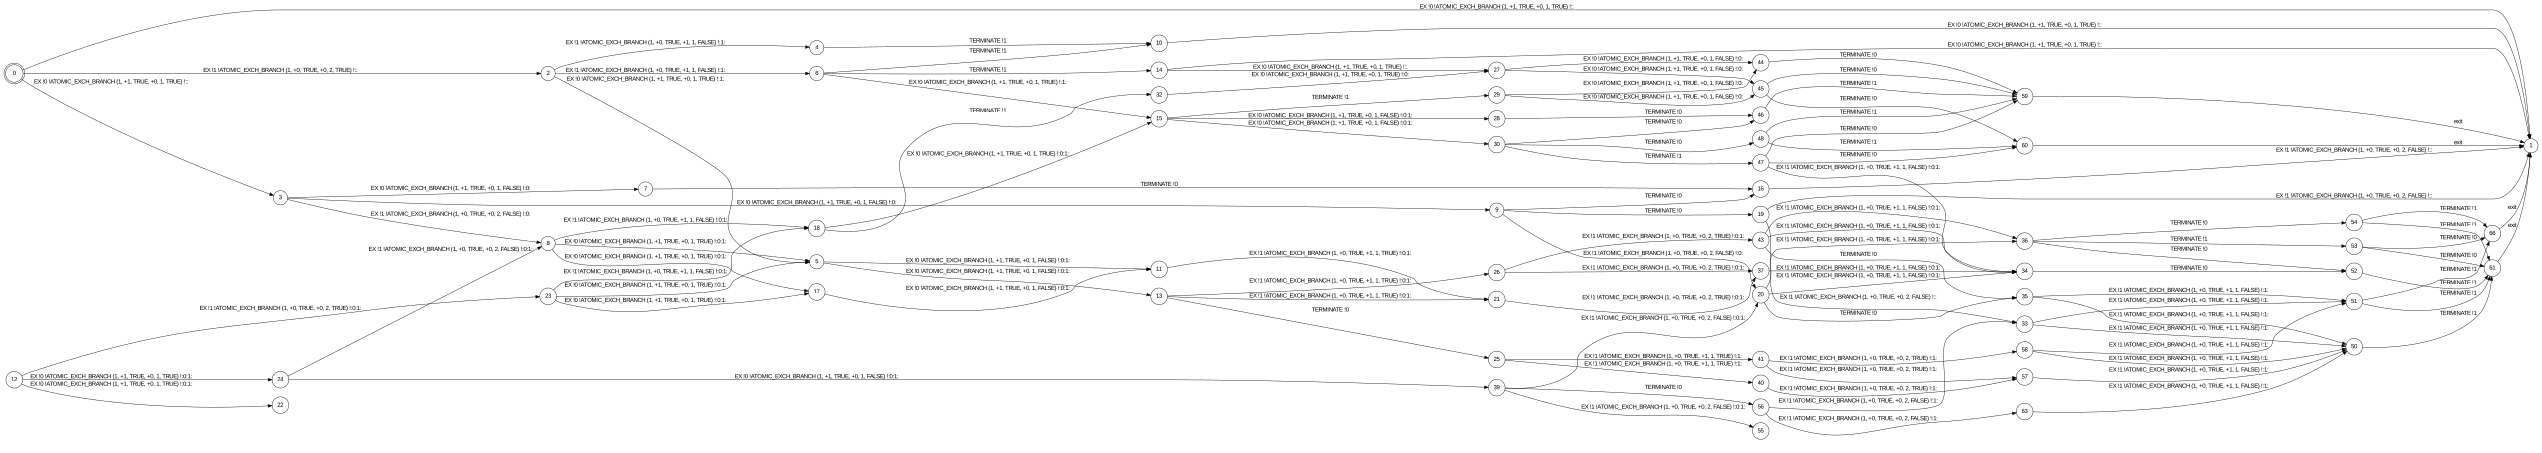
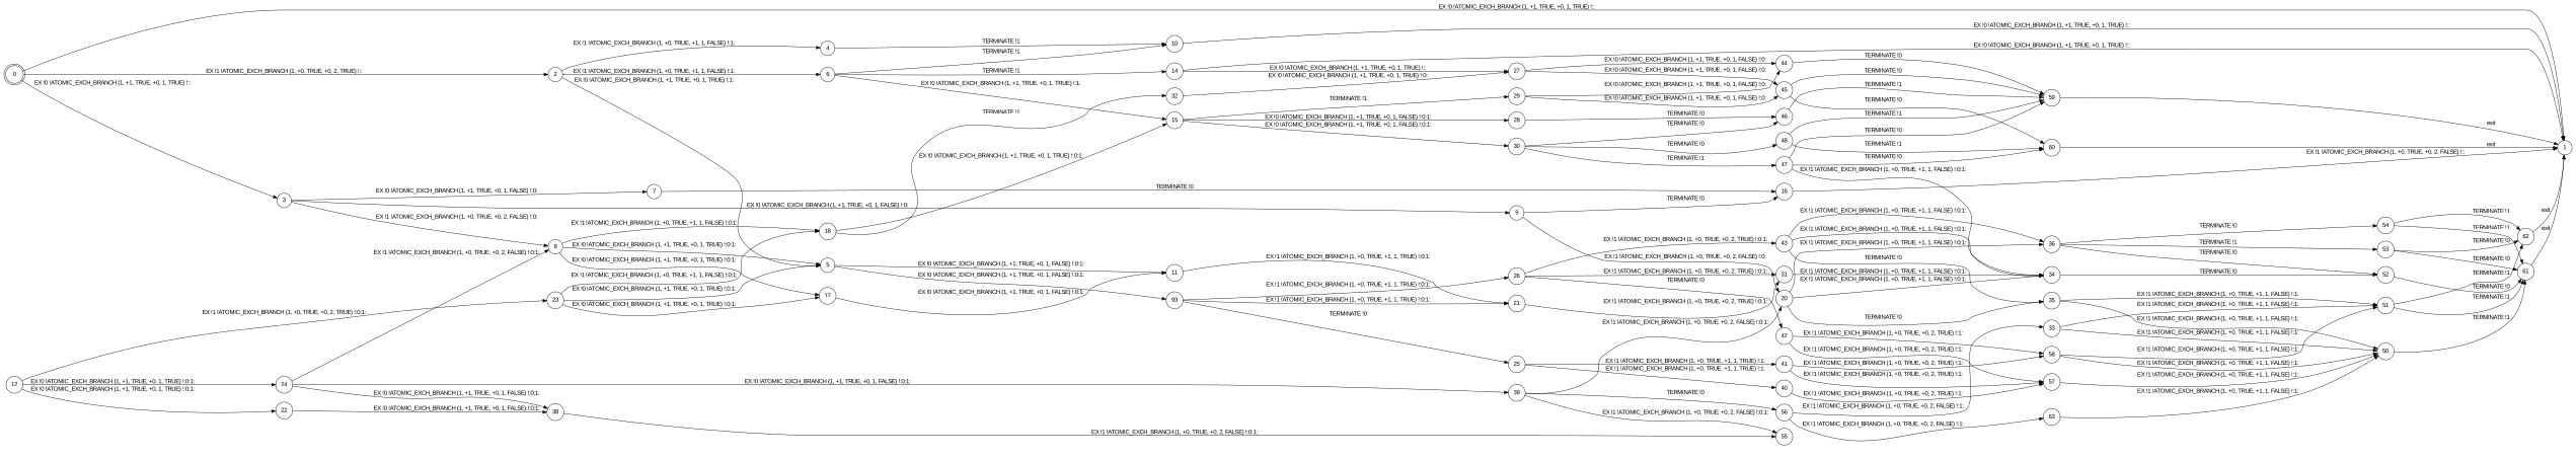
  digraph {
    fontname="Liberation Sans"
    rankdir=LR
    node [fontname="Liberation Sans" shape=circle]
    edge [fontname="Liberation Sans"]
    0 [peripheries=2]
    1
    2
    3
    4
    5
    6
    7
    8
    9
    10
    11
-   13
+   13 [label=93]
    14
    15
    16
    17
    18
-   19
    20
    21
    12
    22
    23
    24
    25
    26
    27
    28
    29
    30
    32
    33
    34
    35
    36
-   37
+   37 [label=31]
+   38
    39
    40
    41
+   42
    43
    44
    45
    46
    47
    48
    50
    51
    52
    53
    54
    55
    56
    57
    58
    59
    60
    61
-   62 [label=66]
+   62
    63
    0 -> 1 [label="EX !0 !ATOMIC_EXCH_BRANCH (1, +1, TRUE, +0, 1, TRUE) !::"]
    0 -> 2 [label="EX !1 !ATOMIC_EXCH_BRANCH (1, +0, TRUE, +0, 2, TRUE) !::"]
    0 -> 3 [label="EX !0 !ATOMIC_EXCH_BRANCH (1, +1, TRUE, +0, 1, TRUE) !::"]
    2 -> 4 [label="EX !1 !ATOMIC_EXCH_BRANCH (1, +0, TRUE, +1, 1, FALSE) !:1:"]
    2 -> 5 [label="EX !0 !ATOMIC_EXCH_BRANCH (1, +1, TRUE, +0, 1, TRUE) !:1:"]
    2 -> 6 [label="EX !1 !ATOMIC_EXCH_BRANCH (1, +0, TRUE, +1, 1, FALSE) !:1:"]
    3 -> 7 [label="EX !0 !ATOMIC_EXCH_BRANCH (1, +1, TRUE, +0, 1, FALSE) !:0:"]
    3 -> 8 [label="EX !1 !ATOMIC_EXCH_BRANCH (1, +0, TRUE, +0, 2, FALSE) !:0:"]
    3 -> 9 [label="EX !0 !ATOMIC_EXCH_BRANCH (1, +1, TRUE, +0, 1, FALSE) !:0:"]
    4 -> 10 [label="TERMINATE !1"]
    5 -> 11 [label="EX !0 !ATOMIC_EXCH_BRANCH (1, +1, TRUE, +0, 1, FALSE) !:0:1:"]
    5 -> 13 [label="EX !0 !ATOMIC_EXCH_BRANCH (1, +1, TRUE, +0, 1, FALSE) !:0:1:"]
    6 -> 10 [label="TERMINATE !1"]
    6 -> 14 [label="TERMINATE !1"]
    6 -> 15 [label="EX !0 !ATOMIC_EXCH_BRANCH (1, +1, TRUE, +0, 1, TRUE) !:1:"]
    7 -> 16 [label="TERMINATE !0"]
    8 -> 5 [label="EX !0 !ATOMIC_EXCH_BRANCH (1, +1, TRUE, +0, 1, TRUE) !:0:1:"]
    8 -> 17 [label="EX !0 !ATOMIC_EXCH_BRANCH (1, +1, TRUE, +0, 1, TRUE) !:0:1:"]
    8 -> 18 [label="EX !1 !ATOMIC_EXCH_BRANCH (1, +0, TRUE, +1, 1, FALSE) !:0:1:"]
    9 -> 16 [label="TERMINATE !0"]
-   9 -> 19 [label="TERMINATE !0"]
    9 -> 20 [label="EX !1 !ATOMIC_EXCH_BRANCH (1, +0, TRUE, +0, 2, FALSE) !:0:"]
    10 -> 1 [label="EX !0 !ATOMIC_EXCH_BRANCH (1, +1, TRUE, +0, 1, TRUE) !::"]
    11 -> 21 [label="EX !1 !ATOMIC_EXCH_BRANCH (1, +0, TRUE, +1, 1, TRUE) !:0:1:"]
    13 -> 21 [label="EX !1 !ATOMIC_EXCH_BRANCH (1, +0, TRUE, +1, 1, TRUE) !:0:1:"]
    13 -> 25 [label="TERMINATE !0"]
    13 -> 26 [label="EX !1 !ATOMIC_EXCH_BRANCH (1, +0, TRUE, +1, 1, TRUE) !:0:1:"]
    14 -> 1 [label="EX !0 !ATOMIC_EXCH_BRANCH (1, +1, TRUE, +0, 1, TRUE) !::"]
    14 -> 27 [label="EX !0 !ATOMIC_EXCH_BRANCH (1, +1, TRUE, +0, 1, TRUE) !::"]
    15 -> 28 [label="EX !0 !ATOMIC_EXCH_BRANCH (1, +1, TRUE, +0, 1, FALSE) !:0:1:"]
    15 -> 29 [label="TERMINATE !1"]
    15 -> 30 [label="EX !0 !ATOMIC_EXCH_BRANCH (1, +1, TRUE, +0, 1, FALSE) !:0:1:"]
    16 -> 1 [label="EX !1 !ATOMIC_EXCH_BRANCH (1, +0, TRUE, +0, 2, FALSE) !::"]
    17 -> 11 [label="EX !0 !ATOMIC_EXCH_BRANCH (1, +1, TRUE, +0, 1, FALSE) !:0:1:"]
    18 -> 15 [label="EX !0 !ATOMIC_EXCH_BRANCH (1, +1, TRUE, +0, 1, TRUE) !:0:1:"]
    18 -> 32 [label="TERMINATE !1"]
-   19 -> 1 [label="EX !1 !ATOMIC_EXCH_BRANCH (1, +0, TRUE, +0, 2, FALSE) !::"]
-   19 -> 33 [label="EX !1 !ATOMIC_EXCH_BRANCH (1, +0, TRUE, +0, 2, FALSE) !::"]
    20 -> 34 [label="EX !1 !ATOMIC_EXCH_BRANCH (1, +0, TRUE, +1, 1, FALSE) !:0:1:"]
    20 -> 35 [label="TERMINATE !0"]
    20 -> 36 [label="EX !1 !ATOMIC_EXCH_BRANCH (1, +0, TRUE, +1, 1, FALSE) !:0:1:"]
    21 -> 37 [label="EX !1 !ATOMIC_EXCH_BRANCH (1, +0, TRUE, +0, 2, TRUE) !:0:1:"]
    12 -> 22 [label="EX !0 !ATOMIC_EXCH_BRANCH (1, +1, TRUE, +0, 1, TRUE) !:0:1:"]
    12 -> 23 [label="EX !1 !ATOMIC_EXCH_BRANCH (1, +0, TRUE, +0, 2, TRUE) !:0:1:"]
    12 -> 24 [label="EX !0 !ATOMIC_EXCH_BRANCH (1, +1, TRUE, +0, 1, TRUE) !:0:1:"]
+   22 -> 38 [label="EX !0 !ATOMIC_EXCH_BRANCH (1, +1, TRUE, +0, 1, FALSE) !:0:1:"]
    23 -> 5 [label="EX !0 !ATOMIC_EXCH_BRANCH (1, +1, TRUE, +0, 1, TRUE) !:0:1:"]
    23 -> 17 [label="EX !0 !ATOMIC_EXCH_BRANCH (1, +1, TRUE, +0, 1, TRUE) !:0:1:"]
    23 -> 18 [label="EX !1 !ATOMIC_EXCH_BRANCH (1, +0, TRUE, +1, 1, FALSE) !:0:1:"]
    24 -> 8 [label="EX !1 !ATOMIC_EXCH_BRANCH (1, +0, TRUE, +0, 2, FALSE) !:0:1:"]
+   24 -> 38 [label="EX !0 !ATOMIC_EXCH_BRANCH (1, +1, TRUE, +0, 1, FALSE) !:0:1:"]
    24 -> 39 [label="EX !0 !ATOMIC_EXCH_BRANCH (1, +1, TRUE, +0, 1, FALSE) !:0:1:"]
    25 -> 40 [label="EX !1 !ATOMIC_EXCH_BRANCH (1, +0, TRUE, +1, 1, TRUE) !:1:"]
    25 -> 41 [label="EX !1 !ATOMIC_EXCH_BRANCH (1, +0, TRUE, +1, 1, TRUE) !:1:"]
    26 -> 37 [label="EX !1 !ATOMIC_EXCH_BRANCH (1, +0, TRUE, +0, 2, TRUE) !:0:1:"]
+   26 -> 42 [label="TERMINATE !0"]
    26 -> 43 [label="EX !1 !ATOMIC_EXCH_BRANCH (1, +0, TRUE, +0, 2, TRUE) !:0:1:"]
    27 -> 44 [label="EX !0 !ATOMIC_EXCH_BRANCH (1, +1, TRUE, +0, 1, FALSE) !:0:"]
    27 -> 45 [label="EX !0 !ATOMIC_EXCH_BRANCH (1, +1, TRUE, +0, 1, FALSE) !:0:"]
    28 -> 46 [label="TERMINATE !0"]
    29 -> 44 [label="EX !0 !ATOMIC_EXCH_BRANCH (1, +1, TRUE, +0, 1, FALSE) !:0:"]
    29 -> 45 [label="EX !0 !ATOMIC_EXCH_BRANCH (1, +1, TRUE, +0, 1, FALSE) !:0:"]
    30 -> 46 [label="TERMINATE !0"]
    30 -> 47 [label="TERMINATE !1"]
    30 -> 48 [label="TERMINATE !0"]
    32 -> 27 [label="EX !0 !ATOMIC_EXCH_BRANCH (1, +1, TRUE, +0, 1, TRUE) !:0:"]
    33 -> 50 [label="EX !1 !ATOMIC_EXCH_BRANCH (1, +0, TRUE, +1, 1, FALSE) !:1:"]
    33 -> 51 [label="EX !1 !ATOMIC_EXCH_BRANCH (1, +0, TRUE, +1, 1, FALSE) !:1:"]
    34 -> 52 [label="TERMINATE !0"]
    35 -> 50 [label="EX !1 !ATOMIC_EXCH_BRANCH (1, +0, TRUE, +1, 1, FALSE) !:1:"]
    35 -> 51 [label="EX !1 !ATOMIC_EXCH_BRANCH (1, +0, TRUE, +1, 1, FALSE) !:1:"]
    36 -> 52 [label="TERMINATE !0"]
    36 -> 53 [label="TERMINATE !1"]
    36 -> 54 [label="TERMINATE !0"]
    37 -> 34 [label="EX !1 !ATOMIC_EXCH_BRANCH (1, +0, TRUE, +1, 1, FALSE) !:0:1:"]
+   38 -> 55 [label="EX !1 !ATOMIC_EXCH_BRANCH (1, +0, TRUE, +0, 2, FALSE) !:0:1:"]
    39 -> 20 [label="EX !1 !ATOMIC_EXCH_BRANCH (1, +0, TRUE, +0, 2, FALSE) !:0:1:"]
    39 -> 55 [label="EX !1 !ATOMIC_EXCH_BRANCH (1, +0, TRUE, +0, 2, FALSE) !:0:1:"]
    39 -> 56 [label="TERMINATE !0"]
    40 -> 57 [label="EX !1 !ATOMIC_EXCH_BRANCH (1, +0, TRUE, +0, 2, TRUE) !:1:"]
    41 -> 57 [label="EX !1 !ATOMIC_EXCH_BRANCH (1, +0, TRUE, +0, 2, TRUE) !:1:"]
    41 -> 58 [label="EX !1 !ATOMIC_EXCH_BRANCH (1, +0, TRUE, +0, 2, TRUE) !:1:"]
+   42 -> 57 [label="EX !1 !ATOMIC_EXCH_BRANCH (1, +0, TRUE, +0, 2, TRUE) !:1:"]
+   42 -> 58 [label="EX !1 !ATOMIC_EXCH_BRANCH (1, +0, TRUE, +0, 2, TRUE) !:1:"]
    43 -> 34 [label="EX !1 !ATOMIC_EXCH_BRANCH (1, +0, TRUE, +1, 1, FALSE) !:0:1:"]
    43 -> 35 [label="TERMINATE !0"]
    43 -> 36 [label="EX !1 !ATOMIC_EXCH_BRANCH (1, +0, TRUE, +1, 1, FALSE) !:0:1:"]
    44 -> 59 [label="TERMINATE !0"]
    45 -> 59 [label="TERMINATE !0"]
    45 -> 60 [label="TERMINATE !0"]
    46 -> 59 [label="TERMINATE !1"]
    47 -> 34 [label="EX !1 !ATOMIC_EXCH_BRANCH (1, +0, TRUE, +1, 1, FALSE) !:0:1:"]
    47 -> 59 [label="TERMINATE !0"]
    47 -> 60 [label="TERMINATE !0"]
    48 -> 59 [label="TERMINATE !1"]
    48 -> 60 [label="TERMINATE !1"]
    50 -> 61 [label="TERMINATE !1"]
    51 -> 61 [label="TERMINATE !1"]
    51 -> 62 [label="TERMINATE !1"]
-   52 -> 61 [label="TERMINATE !1"]
+   52 -> 61 [label="TERMINATE !0"]
    53 -> 61 [label="TERMINATE !0"]
    53 -> 62 [label="TERMINATE !0"]
    54 -> 61 [label="TERMINATE !1"]
    54 -> 62 [label="TERMINATE !1"]
    56 -> 33 [label="EX !1 !ATOMIC_EXCH_BRANCH (1, +0, TRUE, +0, 2, FALSE) !:1:"]
    56 -> 63 [label="EX !1 !ATOMIC_EXCH_BRANCH (1, +0, TRUE, +0, 2, FALSE) !:1:"]
    57 -> 50 [label="EX !1 !ATOMIC_EXCH_BRANCH (1, +0, TRUE, +1, 1, FALSE) !:1:"]
    58 -> 50 [label="EX !1 !ATOMIC_EXCH_BRANCH (1, +0, TRUE, +1, 1, FALSE) !:1:"]
    58 -> 51 [label="EX !1 !ATOMIC_EXCH_BRANCH (1, +0, TRUE, +1, 1, FALSE) !:1:"]
    59 -> 1 [label=exit]
    60 -> 1 [label=exit]
    61 -> 1 [label=exit]
    62 -> 1 [label=exit]
    63 -> 50 [label="EX !1 !ATOMIC_EXCH_BRANCH (1, +0, TRUE, +1, 1, FALSE) !:1:"]
  }
